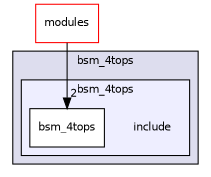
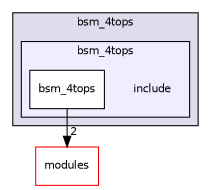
  digraph {
    compound=true
    node [fontname=Helvetica fontsize=10 shape=box fillcolor=white style=filled]
    n1 [label=include shape=plaintext fillcolor="" style=""]
    n2 [color=black label=bsm_4tops]
    n3 [color=red label=modules]
    subgraph cluster_1 {
      bgcolor="#ddddee"
      fontname=Helvetica
      fontsize=10
      label=bsm_4tops
      pencolor=black
      subgraph cluster_2 {
        bgcolor="#eeeeff"
        fontname=Helvetica
        fontsize=10
        pencolor=black
        n1
        n2
      }
    }
-   n3 -> n2 [headlabel=2 labeldistance=1.5 labelfontname=Helvetica labelfontsize=10]
+   n2 -> n3 [headlabel=2 labeldistance=1.5 labelfontname=Helvetica labelfontsize=10]
  }
